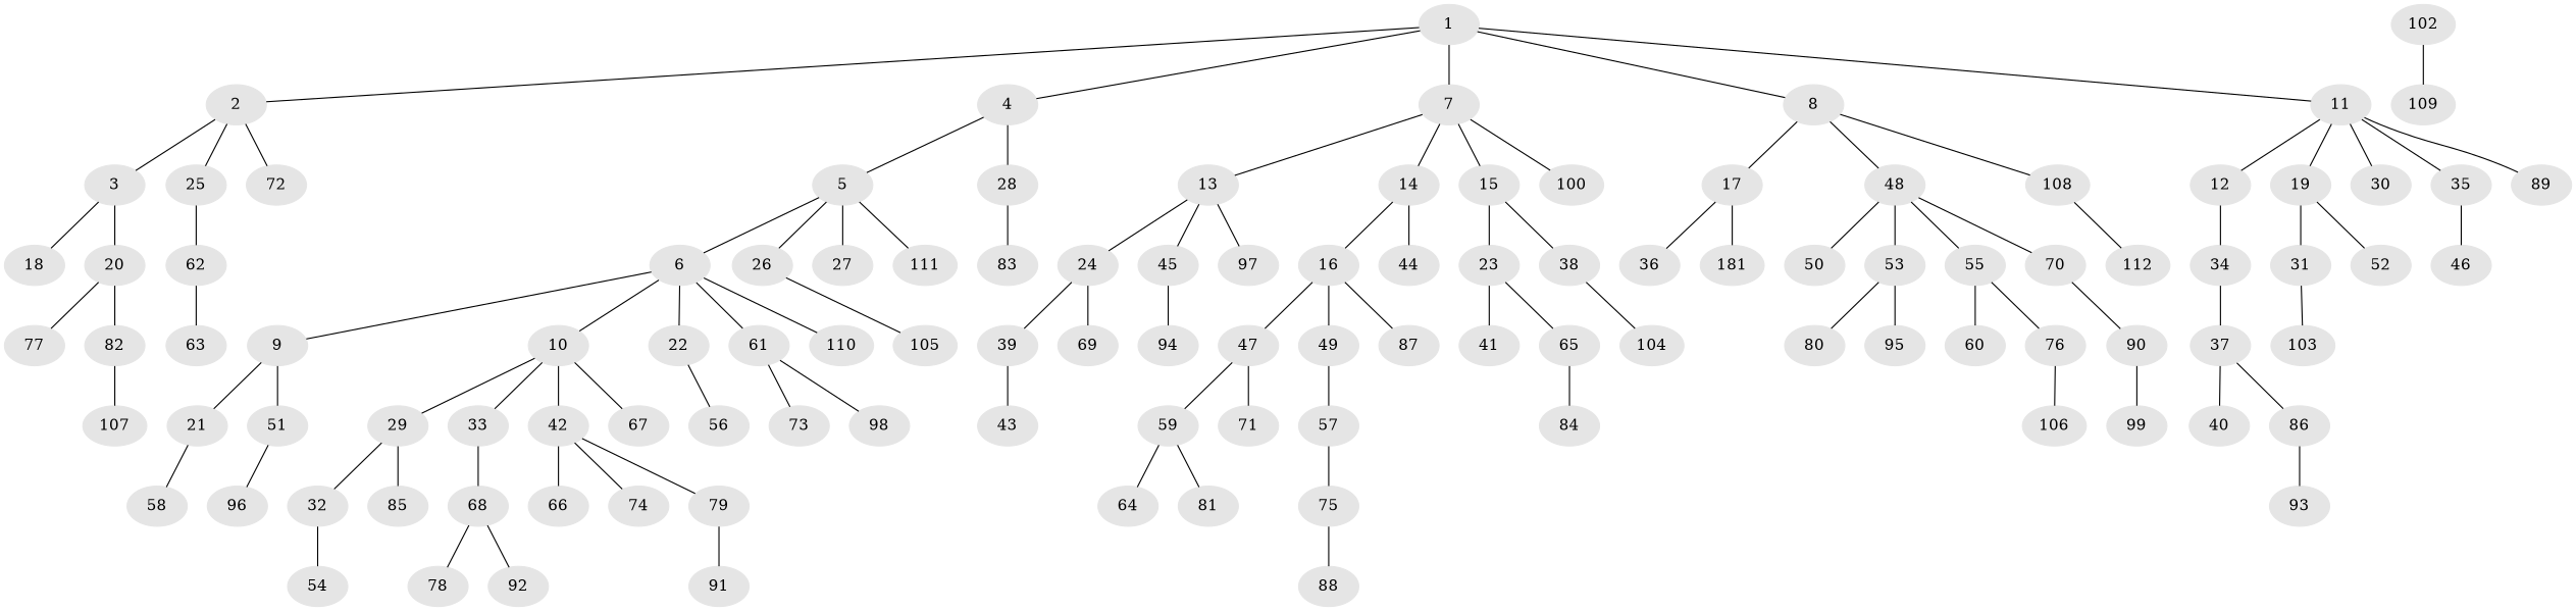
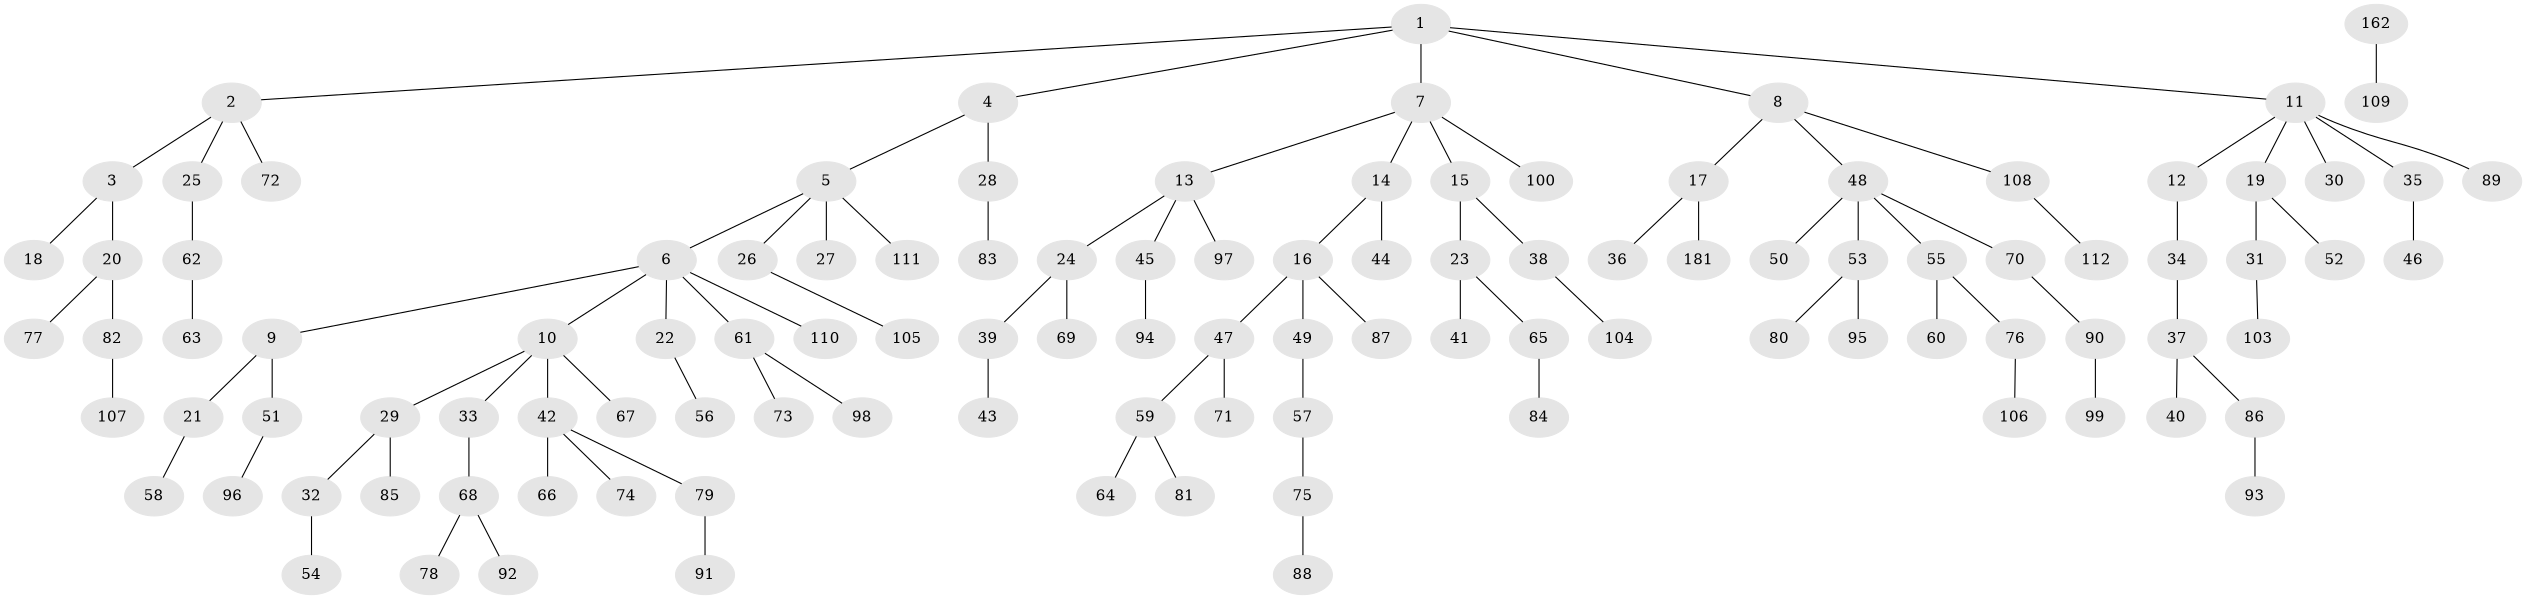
  graph {
    node [color=gray90 style=filled]
    1
    2
    4
    7
    8
    11
    3
    25
    72
    5
    28
    13
    14
    15
    100
    17
    48
    108
    12
    19
    30
    35
    89
    18
    20
    62
    77
    82
    6
    26
    27
    111
    83
    9
    10
    22
    61
    110
    105
    21
    51
    29
    33
    42
    67
    56
    73
    98
    24
    45
    97
    16
    44
    23
    38
    36
    n57 [label=181]
    50
    53
    55
    70
    112
    58
    96
    32
    85
    68
    66
    74
    79
    34
    31
    52
    46
    37
    39
    69
    94
    47
    49
    87
    41
    65
    104
    59
    71
    57
    103
    107
    84
    43
    63
    54
    78
    92
    40
    86
    93
    91
    64
    81
    80
    95
    60
    76
    90
-   102
+   102 [label=162]
    109
    75
    106
    88
    99
    1 -- 2
    1 -- 4
    1 -- 7
    1 -- 8
    1 -- 11
    2 -- 3
    2 -- 25
    2 -- 72
    4 -- 5
    4 -- 28
    7 -- 13
    7 -- 14
    7 -- 15
    7 -- 100
    8 -- 17
    8 -- 48
    8 -- 108
    11 -- 12
    11 -- 19
    11 -- 30
    11 -- 35
    11 -- 89
    3 -- 18
    3 -- 20
    25 -- 62
    5 -- 6
    5 -- 26
    5 -- 27
    5 -- 111
    28 -- 83
    13 -- 24
    13 -- 45
    13 -- 97
    14 -- 16
    14 -- 44
    15 -- 23
    15 -- 38
    17 -- 36
    17 -- n57
    48 -- 50
    48 -- 53
    48 -- 55
    48 -- 70
    108 -- 112
    12 -- 34
    19 -- 31
    19 -- 52
    35 -- 46
    20 -- 77
    20 -- 82
    62 -- 63
    82 -- 107
    6 -- 9
    6 -- 10
    6 -- 22
    6 -- 61
    6 -- 110
    26 -- 105
    9 -- 21
    9 -- 51
    10 -- 29
    10 -- 33
    10 -- 42
    10 -- 67
    22 -- 56
    61 -- 73
    61 -- 98
    21 -- 58
    51 -- 96
    29 -- 32
    29 -- 85
    33 -- 68
    42 -- 66
    42 -- 74
    42 -- 79
    24 -- 39
    24 -- 69
    45 -- 94
    16 -- 47
    16 -- 49
    16 -- 87
    23 -- 41
    23 -- 65
    38 -- 104
    53 -- 80
    53 -- 95
    55 -- 60
    55 -- 76
    70 -- 90
    32 -- 54
    68 -- 78
    68 -- 92
    79 -- 91
    34 -- 37
    31 -- 103
    37 -- 40
    37 -- 86
    39 -- 43
    47 -- 59
    47 -- 71
    49 -- 57
    65 -- 84
    59 -- 64
    59 -- 81
    57 -- 75
    86 -- 93
    76 -- 106
    90 -- 99
    102 -- 109
    75 -- 88
  }
